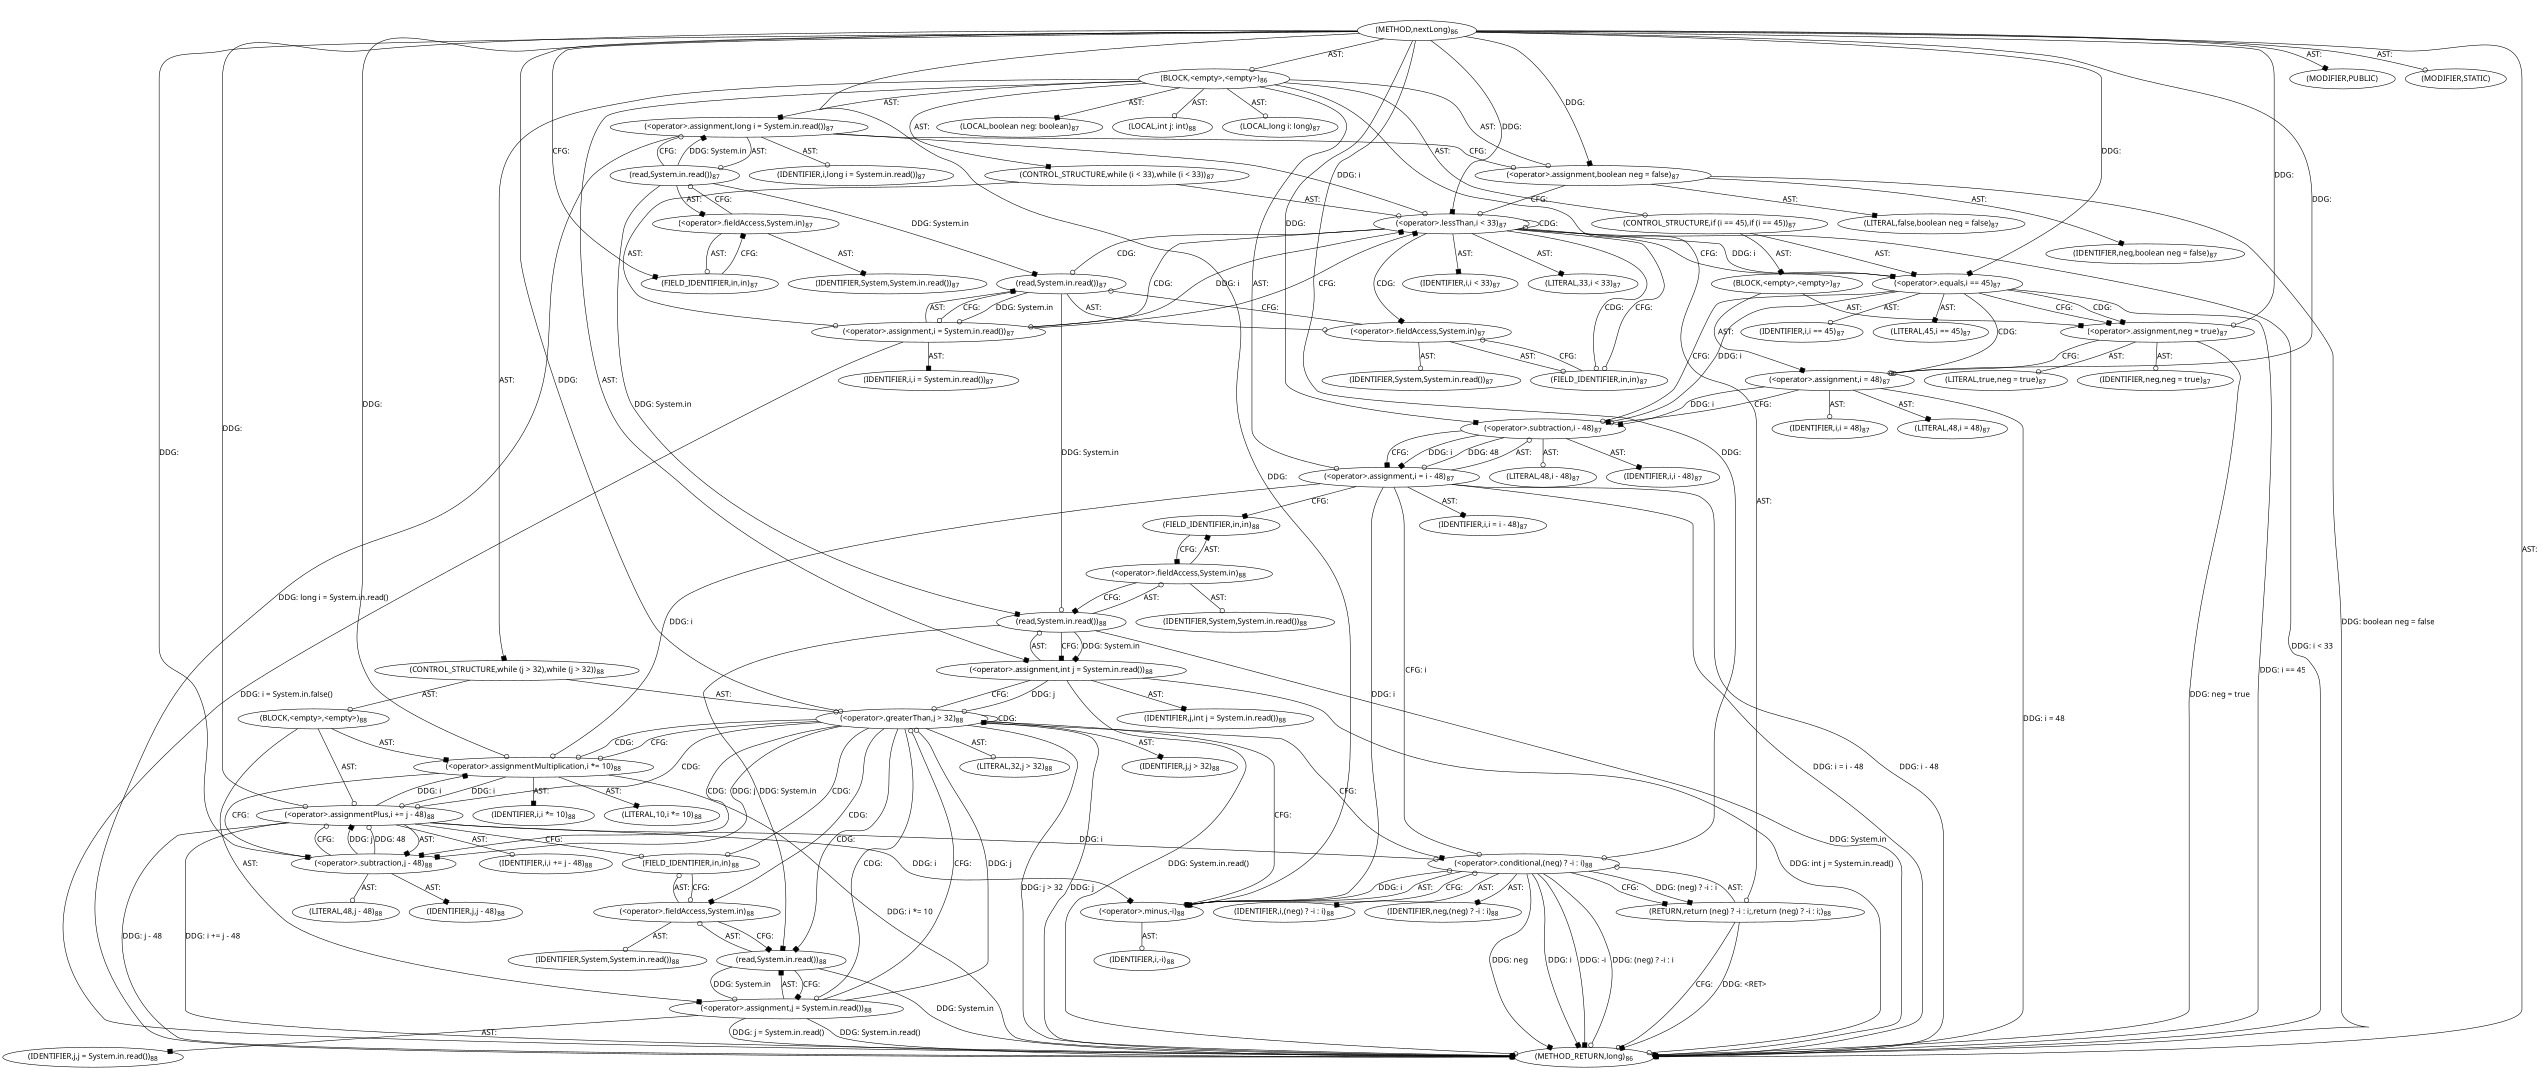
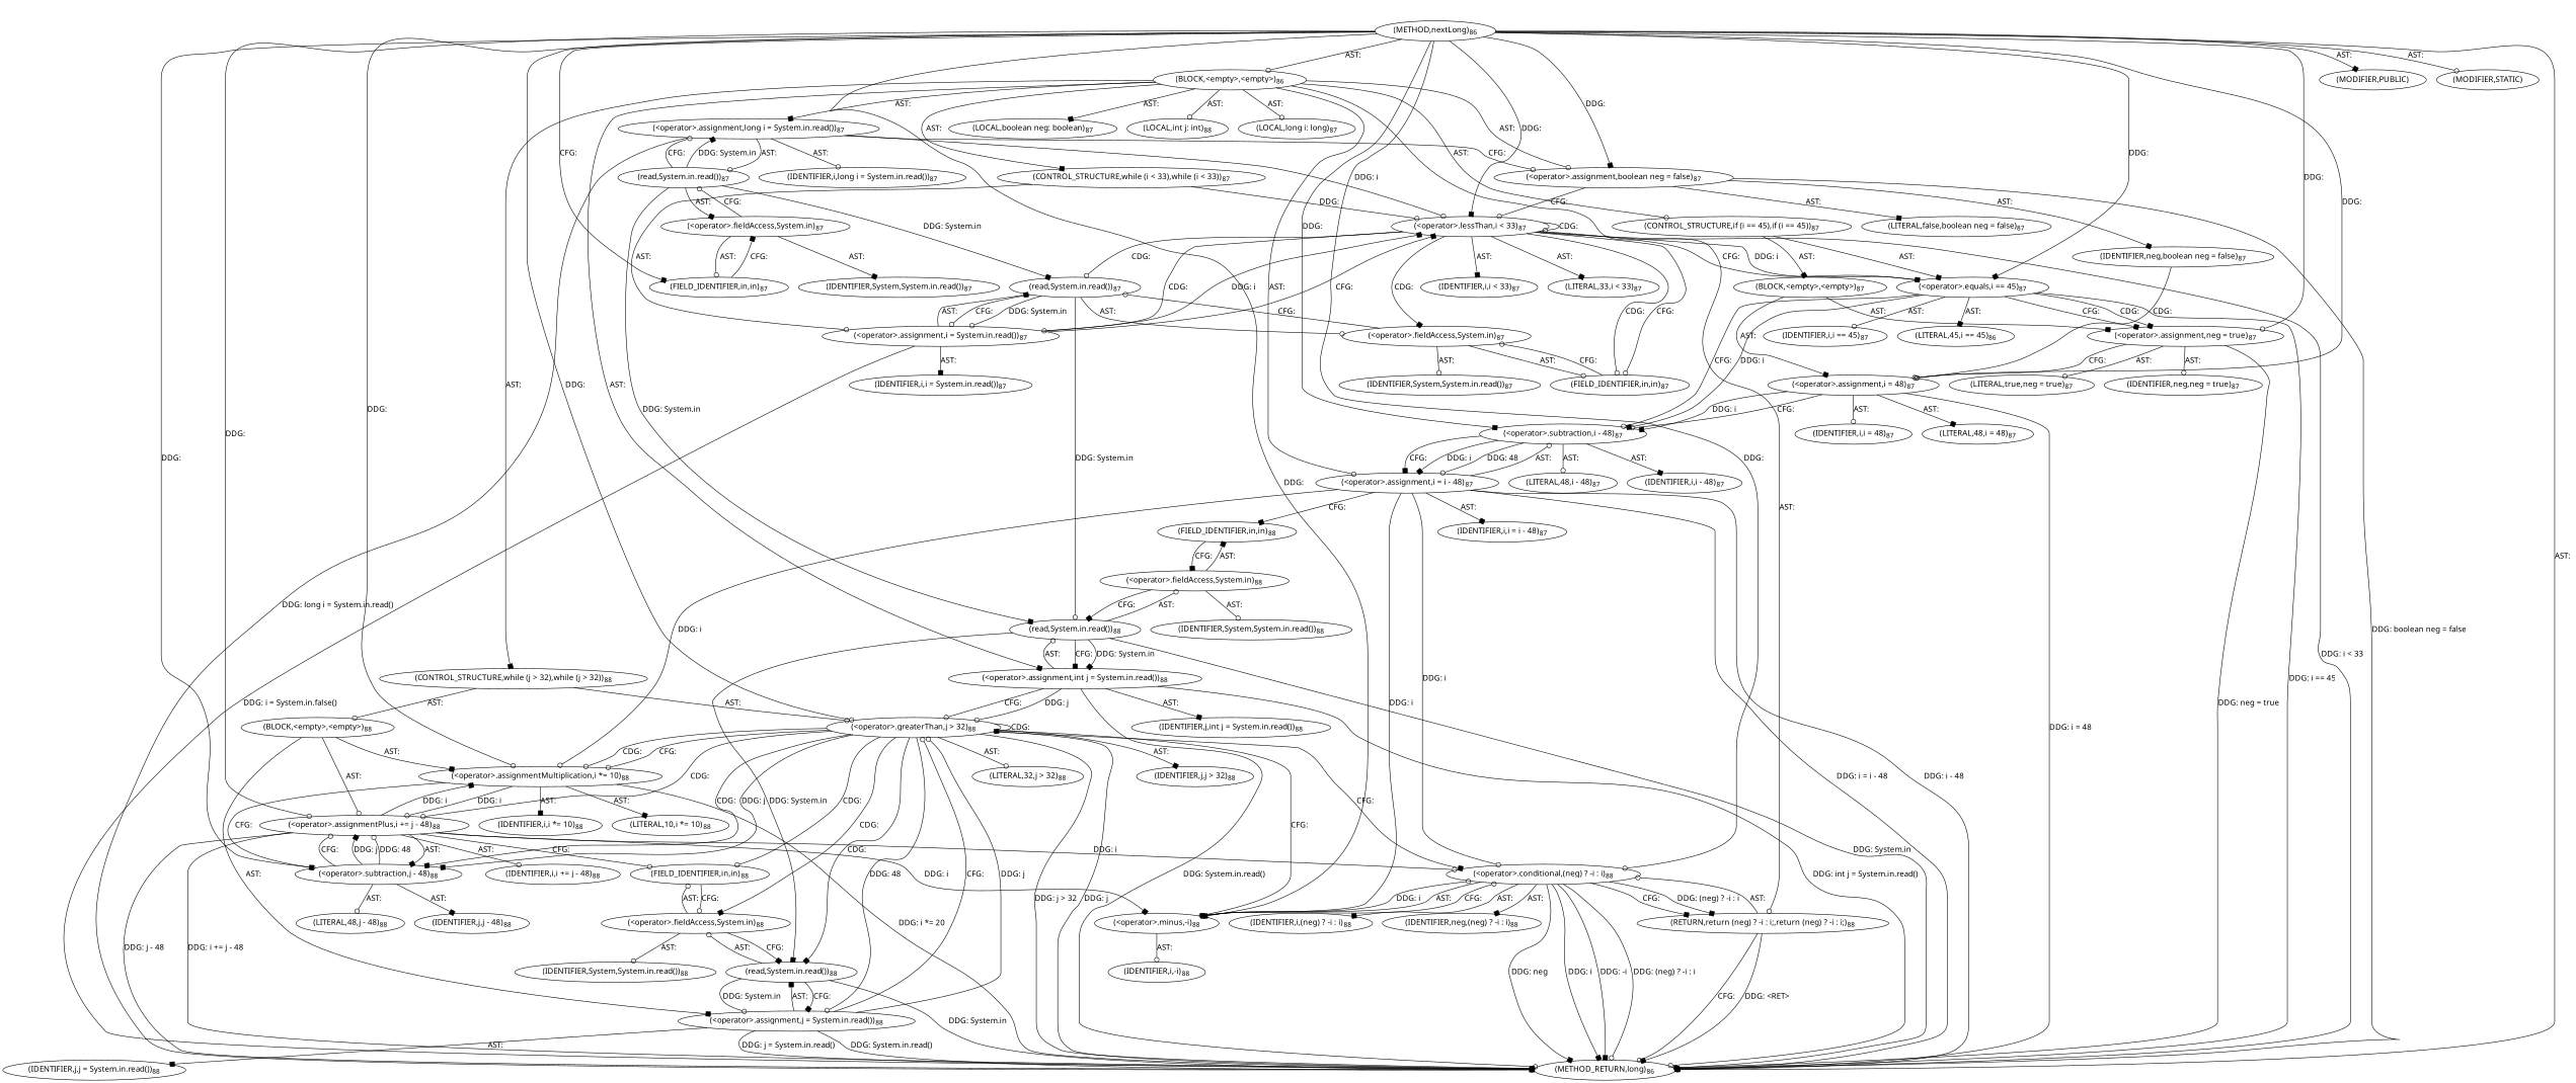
  digraph {
    fontname="Noto Sans"
    node [fontname="Noto Sans"]
    edge [arrowhead=odot fontname="Noto Sans"]
    n1 [label=<(METHOD,nextLong)<SUB>86</SUB>>]
    n2 [label=<(BLOCK,&lt;empty&gt;,&lt;empty&gt;)<SUB>86</SUB>>]
    n3 [label=<(FIELD_IDENTIFIER,in,in)<SUB>87</SUB>>]
    n4 [label=<(&lt;operator&gt;.assignment,boolean neg = false)<SUB>87</SUB>>]
    n5 [label=<(&lt;operator&gt;.lessThan,i &lt; 33)<SUB>87</SUB>>]
    n6 [label=<(&lt;operator&gt;.equals,i == 45)<SUB>87</SUB>>]
    n7 [label=<(&lt;operator&gt;.assignment,neg = true)<SUB>87</SUB>>]
    n8 [label=<(&lt;operator&gt;.assignment,i = 48)<SUB>87</SUB>>]
    n9 [label=<(&lt;operator&gt;.subtraction,i - 48)<SUB>87</SUB>>]
    n10 [label=<(&lt;operator&gt;.greaterThan,j &gt; 32)<SUB>88</SUB>>]
    n11 [label=<(&lt;operator&gt;.assignmentMultiplication,i *= 10)<SUB>88</SUB>>]
    n12 [label=<(&lt;operator&gt;.assignmentPlus,i += j - 48)<SUB>88</SUB>>]
    n13 [label=<(&lt;operator&gt;.subtraction,j - 48)<SUB>88</SUB>>]
    n14 [label=<(&lt;operator&gt;.conditional,(neg) ? -i : i)<SUB>88</SUB>>]
    n15 [label=<(&lt;operator&gt;.minus,-i)<SUB>88</SUB>>]
    n16 [label=<(MODIFIER,PUBLIC)>]
    n17 [label=<(MODIFIER,STATIC)>]
    n18 [label=<(METHOD_RETURN,long)<SUB>86</SUB>>]
    n19 [label=<(LOCAL,long i: long)<SUB>87</SUB>>]
    n20 [label=<(&lt;operator&gt;.assignment,long i = System.in.read())<SUB>87</SUB>>]
    n21 [label=<(LOCAL,boolean neg: boolean)<SUB>87</SUB>>]
    n22 [label=<(CONTROL_STRUCTURE,while (i &lt; 33),while (i &lt; 33))<SUB>87</SUB>>]
    n23 [label=<(CONTROL_STRUCTURE,if (i == 45),if (i == 45))<SUB>87</SUB>>]
    n24 [label=<(&lt;operator&gt;.assignment,i = i - 48)<SUB>87</SUB>>]
    n25 [label=<(LOCAL,int j: int)<SUB>88</SUB>>]
    n26 [label=<(&lt;operator&gt;.assignment,int j = System.in.read())<SUB>88</SUB>>]
    n27 [label=<(CONTROL_STRUCTURE,while (j &gt; 32),while (j &gt; 32))<SUB>88</SUB>>]
    n28 [label=<(RETURN,return (neg) ? -i : i;,return (neg) ? -i : i;)<SUB>88</SUB>>]
    n29 [label=<(&lt;operator&gt;.fieldAccess,System.in)<SUB>87</SUB>>]
    n30 [label=<(IDENTIFIER,neg,boolean neg = false)<SUB>87</SUB>>]
    n31 [label=<(LITERAL,false,boolean neg = false)<SUB>87</SUB>>]
    n32 [label=<(read,System.in.read())<SUB>87</SUB>>]
    n33 [label=<(&lt;operator&gt;.assignment,i = System.in.read())<SUB>87</SUB>>]
    n34 [label=<(IDENTIFIER,i,i &lt; 33)<SUB>87</SUB>>]
    n35 [label=<(LITERAL,33,i &lt; 33)<SUB>87</SUB>>]
    n36 [label=<(&lt;operator&gt;.fieldAccess,System.in)<SUB>87</SUB>>]
    n37 [label=<(FIELD_IDENTIFIER,in,in)<SUB>87</SUB>>]
    n38 [label=<(IDENTIFIER,i,i == 45)<SUB>87</SUB>>]
-   n39 [label=<(LITERAL,45,i == 45)<SUB>87</SUB>>]
+   n39 [label=<(LITERAL,45,i == 45)<SUB>86</SUB>>]
    n40 [label=<(IDENTIFIER,neg,neg = true)<SUB>87</SUB>>]
    n41 [label=<(LITERAL,true,neg = true)<SUB>87</SUB>>]
    n42 [label=<(IDENTIFIER,i,i = 48)<SUB>87</SUB>>]
    n43 [label=<(LITERAL,48,i = 48)<SUB>87</SUB>>]
    n44 [label=<(IDENTIFIER,i,i - 48)<SUB>87</SUB>>]
    n45 [label=<(LITERAL,48,i - 48)<SUB>87</SUB>>]
    n46 [label=<(read,System.in.read())<SUB>88</SUB>>]
    n47 [label=<(IDENTIFIER,j,j &gt; 32)<SUB>88</SUB>>]
    n48 [label=<(LITERAL,32,j &gt; 32)<SUB>88</SUB>>]
    n49 [label=<(&lt;operator&gt;.assignment,j = System.in.read())<SUB>88</SUB>>]
    n50 [label=<(&lt;operator&gt;.fieldAccess,System.in)<SUB>88</SUB>>]
    n51 [label=<(FIELD_IDENTIFIER,in,in)<SUB>88</SUB>>]
    n52 [label=<(IDENTIFIER,i,i *= 10)<SUB>88</SUB>>]
    n53 [label=<(LITERAL,10,i *= 10)<SUB>88</SUB>>]
    n54 [label=<(IDENTIFIER,i,i += j - 48)<SUB>88</SUB>>]
    n55 [label=<(IDENTIFIER,j,j - 48)<SUB>88</SUB>>]
    n56 [label=<(LITERAL,48,j - 48)<SUB>88</SUB>>]
    n57 [label=<(IDENTIFIER,neg,(neg) ? -i : i)<SUB>88</SUB>>]
    n58 [label=<(IDENTIFIER,i,(neg) ? -i : i)<SUB>88</SUB>>]
    n59 [label=<(IDENTIFIER,i,-i)<SUB>88</SUB>>]
    n60 [label=<(IDENTIFIER,i,long i = System.in.read())<SUB>87</SUB>>]
    n61 [label=<(read,System.in.read())<SUB>87</SUB>>]
    n62 [label=<(BLOCK,&lt;empty&gt;,&lt;empty&gt;)<SUB>87</SUB>>]
    n63 [label=<(IDENTIFIER,i,i = i - 48)<SUB>87</SUB>>]
    n64 [label=<(FIELD_IDENTIFIER,in,in)<SUB>88</SUB>>]
    n65 [label=<(read,System.in.read())<SUB>88</SUB>>]
    n66 [label=<(IDENTIFIER,j,int j = System.in.read())<SUB>88</SUB>>]
    n67 [label=<(BLOCK,&lt;empty&gt;,&lt;empty&gt;)<SUB>88</SUB>>]
    n68 [label=<(IDENTIFIER,System,System.in.read())<SUB>87</SUB>>]
    n69 [label=<(&lt;operator&gt;.fieldAccess,System.in)<SUB>88</SUB>>]
    n70 [label=<(IDENTIFIER,i,i = System.in.read())<SUB>87</SUB>>]
    n71 [label=<(IDENTIFIER,System,System.in.read())<SUB>87</SUB>>]
    n72 [label=<(IDENTIFIER,System,System.in.read())<SUB>88</SUB>>]
    n73 [label=<(IDENTIFIER,j,j = System.in.read())<SUB>88</SUB>>]
    n74 [label=<(IDENTIFIER,System,System.in.read())<SUB>88</SUB>>]
    n1 -> n2 [label="AST: "]
    n1 -> n3 [arrowhead=box label="CFG: "]
    n1 -> n4 [arrowhead=box label="DDG: "]
    n1 -> n5 [arrowhead=box label="DDG: "]
    n1 -> n6 [arrowhead=box label="DDG: "]
    n1 -> n7 [label="DDG: "]
    n1 -> n8 [label="DDG: "]
    n1 -> n9 [arrowhead=box label="DDG: "]
    n1 -> n10 [label="DDG: "]
    n1 -> n11 [label="DDG: "]
    n1 -> n12 [label="DDG: "]
    n1 -> n13 [label="DDG: "]
    n1 -> n14 [label="DDG: "]
    n1 -> n15 [arrowhead=box label="DDG: "]
    n1 -> n16 [arrowhead=box label="AST: "]
    n1 -> n17 [label="AST: "]
    n1 -> n18 [arrowhead=box label="AST: "]
    n2 -> n4 [label="AST: "]
    n2 -> n19 [label="AST: "]
    n2 -> n20 [arrowhead=box label="AST: "]
    n2 -> n21 [arrowhead=box label="AST: "]
    n2 -> n22 [arrowhead=box label="AST: "]
    n2 -> n23 [label="AST: "]
    n2 -> n24 [label="AST: "]
    n2 -> n25 [label="AST: "]
    n2 -> n26 [arrowhead=box label="AST: "]
    n2 -> n27 [arrowhead=box label="AST: "]
    n2 -> n28 [label="AST: "]
    n3 -> n29 [arrowhead=box label="CFG: "]
    n4 -> n5 [label="CFG: "]
    n4 -> n18 [arrowhead=box label="DDG: boolean neg = false"]
    n4 -> n30 [arrowhead=box label="AST: "]
    n4 -> n31 [arrowhead=box label="AST: "]
    n5 -> n5 [label="CDG: "]
    n5 -> n6 [arrowhead=box label="CFG: "]
    n5 -> n6 [label="DDG: i"]
    n5 -> n18 [arrowhead=box label="DDG: i &lt; 33"]
    n5 -> n32 [label="CDG: "]
    n5 -> n33 [label="CDG: "]
    n5 -> n34 [arrowhead=box label="AST: "]
    n5 -> n35 [arrowhead=box label="AST: "]
    n5 -> n36 [arrowhead=box label="CDG: "]
    n5 -> n37 [label="CFG: "]
    n5 -> n37 [label="CDG: "]
    n6 -> n7 [arrowhead=box label="CFG: "]
    n6 -> n7 [arrowhead=box label="CDG: "]
-   n6 -> n8 [label="CDG: "]
+   n30 -> n8 [label="CDG: "]
    n6 -> n9 [label="CFG: "]
    n6 -> n9 [arrowhead=box label="DDG: i"]
    n6 -> n18 [label="DDG: i == 45"]
    n6 -> n38 [label="AST: "]
    n6 -> n39 [arrowhead=box label="AST: "]
    n7 -> n8 [label="CFG: "]
    n7 -> n18 [label="DDG: neg = true"]
    n7 -> n40 [label="AST: "]
    n7 -> n41 [label="AST: "]
    n8 -> n9 [label="CFG: "]
    n8 -> n9 [arrowhead=box label="DDG: i"]
    n8 -> n18 [label="DDG: i = 48"]
    n8 -> n42 [label="AST: "]
    n8 -> n43 [arrowhead=box label="AST: "]
    n9 -> n24 [arrowhead=box label="CFG: "]
    n9 -> n24 [arrowhead=box label="DDG: i"]
    n9 -> n24 [label="DDG: 48"]
    n9 -> n44 [arrowhead=box label="AST: "]
    n9 -> n45 [label="AST: "]
    n10 -> n10 [arrowhead=box label="CDG: "]
    n10 -> n11 [label="CFG: "]
    n10 -> n11 [label="CDG: "]
    n10 -> n12 [label="CDG: "]
    n10 -> n13 [arrowhead=box label="DDG: j"]
    n10 -> n13 [arrowhead=box label="CDG: "]
    n10 -> n14 [arrowhead=box label="CFG: "]
    n10 -> n15 [label="CFG: "]
    n10 -> n18 [arrowhead=box label="DDG: j"]
    n10 -> n18 [label="DDG: j &gt; 32"]
    n10 -> n46 [arrowhead=box label="CDG: "]
    n10 -> n47 [arrowhead=box label="AST: "]
    n10 -> n48 [label="AST: "]
-   n10 -> n49 [label="CDG: "]
+   n10 -> n49 [label="DDG: 48"]
    n10 -> n50 [arrowhead=box label="CDG: "]
    n10 -> n51 [label="CDG: "]
    n11 -> n12 [label="DDG: i"]
    n11 -> n13 [arrowhead=box label="CFG: "]
-   n11 -> n18 [label="DDG: i *= 10"]
+   n11 -> n18 [label="DDG: i *= 20"]
    n11 -> n52 [arrowhead=box label="AST: "]
    n11 -> n53 [arrowhead=box label="AST: "]
    n12 -> n11 [arrowhead=box label="DDG: i"]
    n12 -> n13 [arrowhead=box label="AST: "]
    n12 -> n14 [label="DDG: i"]
    n12 -> n15 [arrowhead=box label="DDG: i"]
    n12 -> n18 [label="DDG: j - 48"]
    n12 -> n18 [label="DDG: i += j - 48"]
    n12 -> n51 [label="CFG: "]
    n12 -> n54 [label="AST: "]
    n13 -> n12 [label="CFG: "]
    n13 -> n12 [arrowhead=box label="DDG: j"]
    n13 -> n12 [label="DDG: 48"]
    n13 -> n55 [arrowhead=box label="AST: "]
    n13 -> n56 [label="AST: "]
    n14 -> n15 [label="AST: "]
    n14 -> n18 [arrowhead=box label="DDG: neg"]
    n14 -> n18 [arrowhead=box label="DDG: i"]
    n14 -> n18 [arrowhead=box label="DDG: -i"]
    n14 -> n18 [label="DDG: (neg) ? -i : i"]
    n14 -> n28 [arrowhead=box label="CFG: "]
    n14 -> n28 [arrowhead=box label="DDG: (neg) ? -i : i"]
    n14 -> n57 [arrowhead=box label="AST: "]
    n14 -> n58 [arrowhead=box label="AST: "]
    n15 -> n14 [label="CFG: "]
    n15 -> n14 [label="DDG: i"]
    n15 -> n59 [label="AST: "]
    n20 -> n4 [label="CFG: "]
    n20 -> n5 [label="DDG: i"]
    n20 -> n18 [arrowhead=box label="DDG: long i = System.in.read()"]
    n20 -> n60 [label="AST: "]
    n20 -> n61 [label="AST: "]
-   n22 -> n5 [label="AST: "]
+   n22 -> n5 [label="DDG: "]
    n22 -> n33 [label="AST: "]
    n23 -> n6 [arrowhead=box label="AST: "]
    n23 -> n62 [arrowhead=box label="AST: "]
    n24 -> n9 [label="AST: "]
    n24 -> n11 [label="DDG: i"]
-   n24 -> n14 [label="CFG: i"]
+   n24 -> n14 [label="DDG: i"]
    n24 -> n15 [arrowhead=box label="DDG: i"]
    n24 -> n18 [arrowhead=box label="DDG: i - 48"]
    n24 -> n18 [label="DDG: i = i - 48"]
    n24 -> n63 [arrowhead=box label="AST: "]
    n24 -> n64 [arrowhead=box label="CFG: "]
    n26 -> n10 [label="CFG: "]
    n26 -> n10 [label="DDG: j"]
    n26 -> n18 [label="DDG: System.in.read()"]
    n26 -> n18 [label="DDG: int j = System.in.read()"]
    n26 -> n65 [label="AST: "]
    n26 -> n66 [arrowhead=box label="AST: "]
    n27 -> n10 [label="AST: "]
    n27 -> n67 [label="AST: "]
    n28 -> n14 [label="AST: "]
    n28 -> n18 [label="CFG: "]
    n28 -> n18 [arrowhead=box label="DDG: &lt;RET&gt;"]
    n29 -> n3 [label="AST: "]
    n29 -> n61 [label="CFG: "]
    n29 -> n68 [arrowhead=box label="AST: "]
    n32 -> n33 [label="CFG: "]
    n32 -> n33 [label="DDG: System.in"]
    n32 -> n36 [label="AST: "]
    n32 -> n65 [label="DDG: System.in"]
    n33 -> n5 [arrowhead=box label="CFG: "]
    n33 -> n5 [arrowhead=box label="DDG: i"]
    n33 -> n18 [arrowhead=box label="DDG: i = System.in.false()"]
    n33 -> n32 [arrowhead=box label="AST: "]
    n33 -> n70 [arrowhead=box label="AST: "]
    n36 -> n32 [label="CFG: "]
    n36 -> n37 [label="AST: "]
    n36 -> n71 [label="AST: "]
    n37 -> n36 [label="CFG: "]
    n46 -> n18 [arrowhead=box label="DDG: System.in"]
    n46 -> n49 [arrowhead=box label="CFG: "]
    n46 -> n49 [label="DDG: System.in"]
    n46 -> n50 [label="AST: "]
    n49 -> n10 [label="CFG: "]
    n49 -> n10 [label="DDG: j"]
    n49 -> n18 [label="DDG: System.in.read()"]
    n49 -> n18 [arrowhead=box label="DDG: j = System.in.read()"]
    n49 -> n46 [arrowhead=box label="AST: "]
    n49 -> n73 [arrowhead=box label="AST: "]
    n50 -> n46 [arrowhead=box label="CFG: "]
    n50 -> n51 [label="AST: "]
    n50 -> n74 [label="AST: "]
    n51 -> n50 [label="CFG: "]
    n61 -> n20 [label="CFG: "]
    n61 -> n20 [arrowhead=box label="DDG: System.in"]
    n61 -> n29 [arrowhead=box label="AST: "]
    n61 -> n32 [arrowhead=box label="DDG: System.in"]
    n61 -> n65 [arrowhead=box label="DDG: System.in"]
    n62 -> n7 [arrowhead=box label="AST: "]
    n62 -> n8 [arrowhead=box label="AST: "]
    n64 -> n69 [arrowhead=box label="CFG: "]
    n65 -> n18 [label="DDG: System.in"]
    n65 -> n26 [arrowhead=box label="CFG: "]
    n65 -> n26 [arrowhead=box label="DDG: System.in"]
    n65 -> n46 [arrowhead=box label="DDG: System.in"]
    n65 -> n69 [label="AST: "]
    n67 -> n11 [arrowhead=box label="AST: "]
    n67 -> n12 [label="AST: "]
    n67 -> n49 [arrowhead=box label="AST: "]
    n69 -> n64 [arrowhead=box label="AST: "]
    n69 -> n65 [arrowhead=box label="CFG: "]
    n69 -> n72 [label="AST: "]
  }
